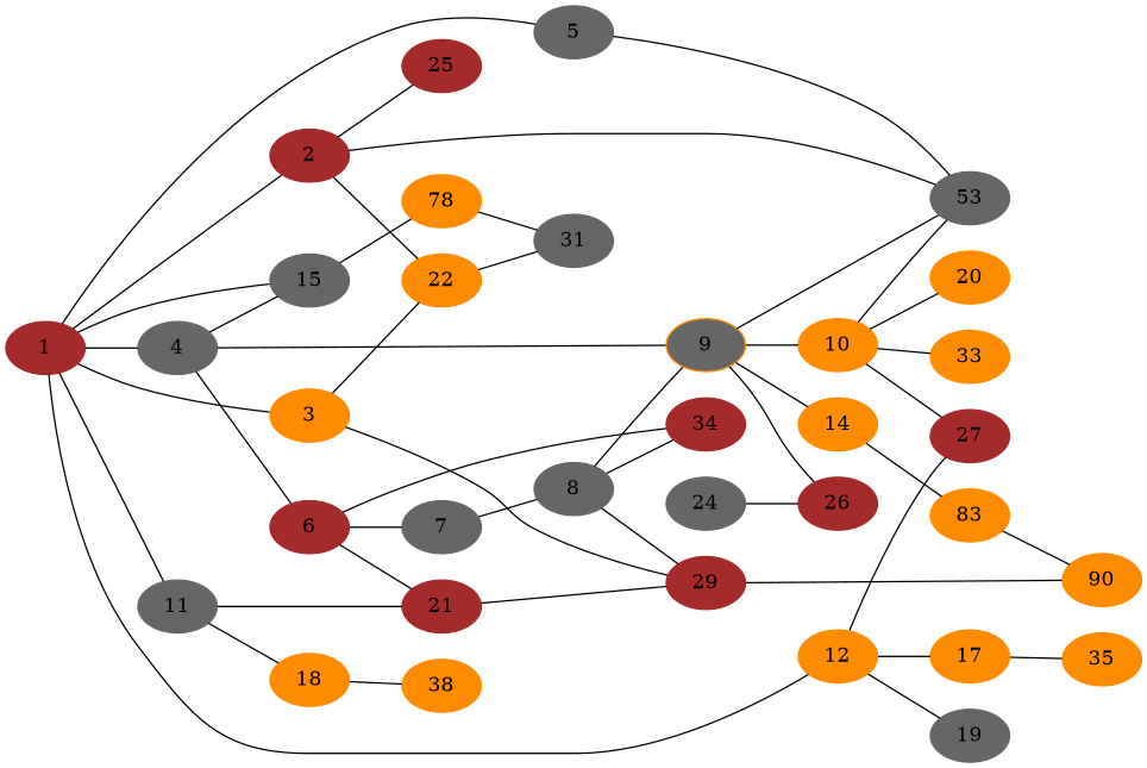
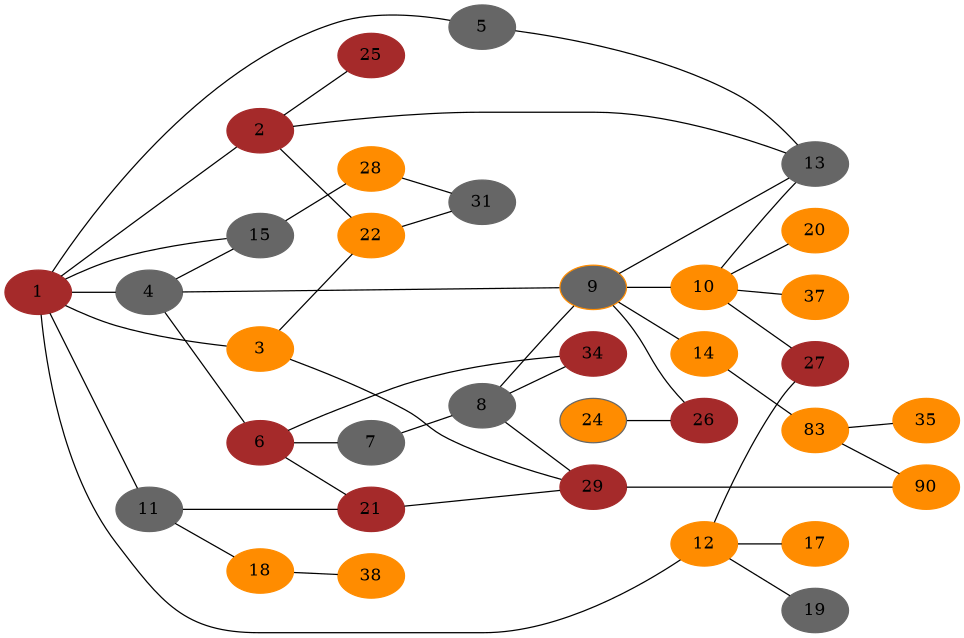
  graph {
    rankdir=LR
    node [color=darkorange style=filled]
    edge [weight=1.0]
    1 [color=brown]
    2 [color=brown]
    3
    4 [color=gray40]
    5 [color=gray40]
    11 [color=gray40]
    12
    15 [color=gray40]
-   13 [color=gray40 label=53]
+   13 [color=gray40]
    22
    25 [color=brown]
    29 [color=brown]
    6 [color=brown]
    9 [fillcolor=gray40]
    21 [color=brown]
    18
    27 [color=brown]
    17
    19 [color=gray40]
-   28 [label=78]
+   28
    31 [color=gray40]
    n22 [label=90]
    7 [color=gray40]
    34 [color=brown]
-   24 [color=gray40]
+   24 [color=gray40 fillcolor=darkorange]
    26 [color=brown]
    8 [color=gray40]
    10
    14
    20
-   33
+   33 [label=37]
    n32 [label=83]
    n33 [label=38]
    35
    1 -- 2
    1 -- 3
    1 -- 4
    1 -- 5
    1 -- 11
    1 -- 12
    1 -- 15
    2 -- 13
    2 -- 22
    2 -- 25
    3 -- 22
    3 -- 29
    4 -- 15
    4 -- 6
    4 -- 9
    5 -- 13
    11 -- 21
    11 -- 18
    12 -- 27 [weight=2.0]
    12 -- 17
    12 -- 19
    15 -- 28
    22 -- 31
    29 -- n22 [weight=2.0]
    6 -- 21
    6 -- 7 [weight=2.0]
    6 -- 34
    9 -- 13 [weight=2.0]
    9 -- 26
    9 -- 10
    9 -- 14
    21 -- 29
    18 -- n33
-   17 -- 35
+   n32 -- 35
    28 -- 31
    7 -- 8
    24 -- 26
    8 -- 29
    8 -- 9
    8 -- 34
    10 -- 13
    10 -- 27
    10 -- 20
    10 -- 33
    14 -- n32
    n32 -- n22
  }
